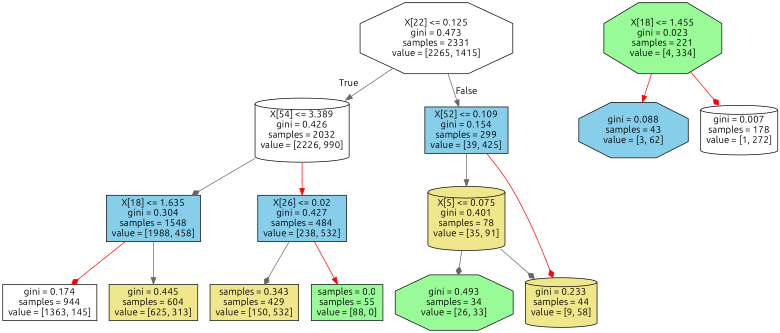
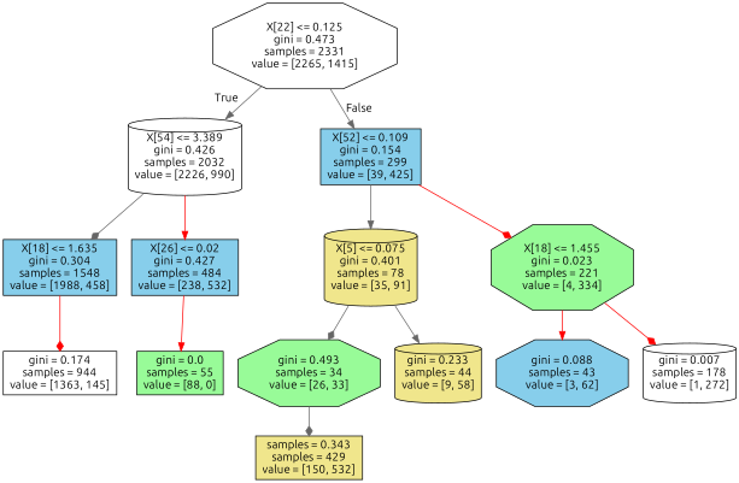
  digraph {
    fontname=Ubuntu
    node [fillcolor=white fontname=Ubuntu shape=box style=filled]
    edge [arrowhead=normal color=gray40 fontname=Ubuntu]
    n1 [label="X[22] <= 0.125\ngini = 0.473\nsamples = 2331\nvalue = [2265, 1415]" shape=octagon]
    n2 [label="X[54] <= 3.389\ngini = 0.426\nsamples = 2032\nvalue = [2226, 990]" shape=cylinder]
    n3 [fillcolor=skyblue label="X[52] <= 0.109\ngini = 0.154\nsamples = 299\nvalue = [39, 425]"]
    n4 [fillcolor=skyblue label="X[18] <= 1.635\ngini = 0.304\nsamples = 1548\nvalue = [1988, 458]"]
    n5 [fillcolor=skyblue label="X[26] <= 0.02\ngini = 0.427\nsamples = 484\nvalue = [238, 532]"]
    n6 [fillcolor=khaki label="X[5] <= 0.075\ngini = 0.401\nsamples = 78\nvalue = [35, 91]" shape=cylinder]
    n7 [fillcolor=palegreen label="X[18] <= 1.455\ngini = 0.023\nsamples = 221\nvalue = [4, 334]" shape=octagon]
    n8 [label="gini = 0.174\nsamples = 944\nvalue = [1363, 145]"]
-   n9 [fillcolor=khaki label="gini = 0.445\nsamples = 604\nvalue = [625, 313]"]
    n10 [fillcolor=khaki label="samples = 0.343\nsamples = 429\nvalue = [150, 532]"]
-   n11 [fillcolor=palegreen label="samples = 0.0\nsamples = 55\nvalue = [88, 0]"]
+   n11 [fillcolor=palegreen label="gini = 0.0\nsamples = 55\nvalue = [88, 0]"]
    n12 [fillcolor=palegreen label="gini = 0.493\nsamples = 34\nvalue = [26, 33]" shape=octagon]
    n13 [fillcolor=khaki label="gini = 0.233\nsamples = 44\nvalue = [9, 58]" shape=cylinder]
    n14 [fillcolor=skyblue label="gini = 0.088\nsamples = 43\nvalue = [3, 62]" shape=octagon]
    n15 [label="gini = 0.007\nsamples = 178\nvalue = [1, 272]" shape=cylinder]
    n1 -> n2 [headlabel=True labelangle=45 labeldistance=2.5]
    n1 -> n3 [headlabel=False labelangle=-45 labeldistance=2.5]
    n2 -> n4 [arrowhead=diamond]
    n2 -> n5 [color=red]
    n3 -> n6
-   n3 -> n13 [arrowhead=diamond color=red]
+   n3 -> n7 [arrowhead=diamond color=red]
    n4 -> n8 [arrowhead=diamond color=red]
-   n4 -> n9
-   n5 -> n10 [arrowhead=diamond]
+   n12 -> n10 [arrowhead=diamond]
    n5 -> n11 [color=red]
    n6 -> n12 [arrowhead=diamond]
-   n6 -> n13 [arrowhead=diamond]
+   n6 -> n13
    n7 -> n14 [color=red]
    n7 -> n15 [arrowhead=diamond color=red]
  }
